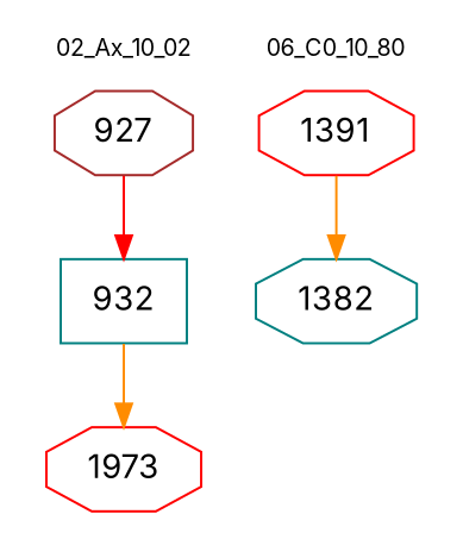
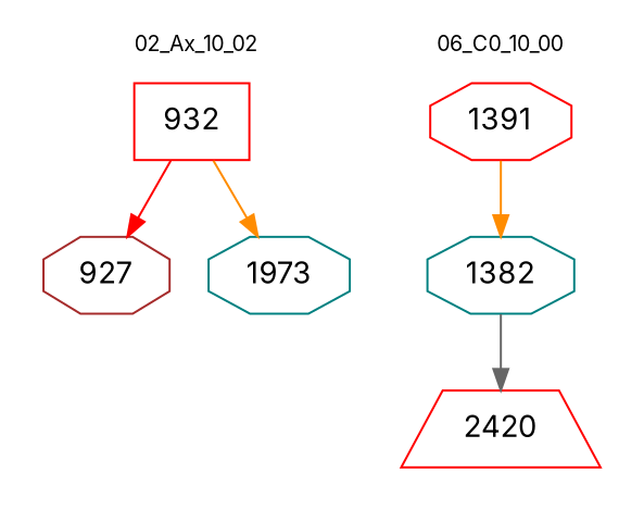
  digraph {
    fontname=Inter
    node [color=red fontname=Inter shape=octagon]
    edge [color=darkorange fontname=Inter]
    n1 [color=brown label=927]
-   n2 [color=teal label=932 shape=box]
-   n3 [label=1973]
+   n2 [label=932 shape=box]
+   n3 [color=teal label=1973]
    n4 [label=1391]
    n5 [color=teal label=1382]
+   n6 [label=2420 shape=trapezium]
    subgraph cluster_1 {
      color=white
      fontsize=10
      label="02_Ax_10_02"
      n1
      n2
      n3
    }
    subgraph cluster_2 {
      color=white
      fontsize=10
-     label="06_C0_10_80"
+     label="06_C0_10_00"
      n4
      n5
+     n6
    }
-   n1 -> n2 [color=red]
+   n2 -> n1 [color=red]
    n2 -> n3
    n4 -> n5
+   n5 -> n6 [color=gray40]
  }
